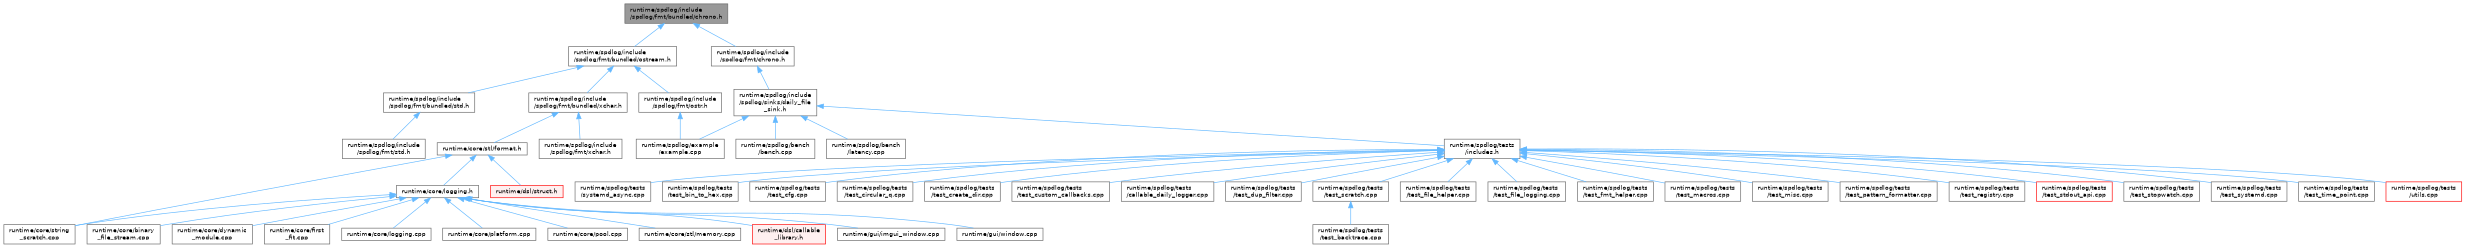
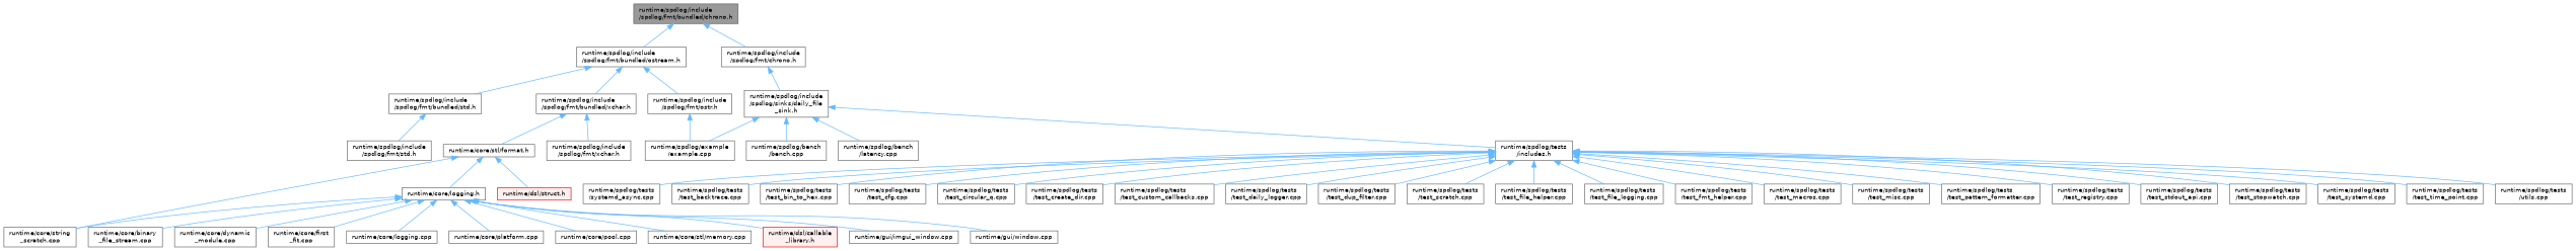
  digraph {
    node [color=grey40 fillcolor=white fontname=Helvetica fontsize=10 shape=box style=filled]
    edge [color=steelblue1 dir=back fontname=Helvetica fontsize=10 labelfontname=Helvetica labelfontsize=10 style=solid]
    n1 [color=gray40 fillcolor=grey60 fontcolor=black height=0.2 label="runtime/spdlog/include\l/spdlog/fmt/bundled/chrono.h" width=0.4]
    n2 [height=0.2 label="runtime/spdlog/include\l/spdlog/fmt/bundled/ostream.h" width=0.4]
    n3 [height=0.2 label="runtime/spdlog/include\l/spdlog/fmt/chrono.h" width=0.4]
    n4 [height=0.2 label="runtime/spdlog/include\l/spdlog/fmt/bundled/std.h" width=0.4]
    n5 [height=0.2 label="runtime/spdlog/include\l/spdlog/fmt/bundled/xchar.h" width=0.4]
    n6 [height=0.2 label="runtime/spdlog/include\l/spdlog/fmt/ostr.h" width=0.4]
    n7 [height=0.2 label="runtime/spdlog/include\l/spdlog/sinks/daily_file\l_sink.h" width=0.4]
    n8 [height=0.2 label="runtime/spdlog/include\l/spdlog/fmt/std.h" width=0.4]
    n9 [height=0.2 label="runtime/core/stl/format.h" width=0.4]
    n10 [height=0.2 label="runtime/spdlog/include\l/spdlog/fmt/xchar.h" width=0.4]
    n11 [height=0.2 label="runtime/spdlog/example\l/example.cpp" width=0.4]
    n12 [height=0.2 label="runtime/core/logging.h" width=0.4]
    n13 [height=0.2 label="runtime/core/string\l_scratch.cpp" width=0.4]
    n14 [color=red fillcolor="#FFF0F0" height=0.2 label="runtime/dsl/struct.h" width=0.4]
    n15 [height=0.2 label="runtime/core/binary\l_file_stream.cpp" width=0.4]
    n16 [height=0.2 label="runtime/core/dynamic\l_module.cpp" width=0.4]
    n17 [height=0.2 label="runtime/core/first\l_fit.cpp" width=0.4]
    n18 [height=0.2 label="runtime/core/logging.cpp" width=0.4]
    n19 [height=0.2 label="runtime/core/platform.cpp" width=0.4]
    n20 [height=0.2 label="runtime/core/pool.cpp" width=0.4]
    n21 [height=0.2 label="runtime/core/stl/memory.cpp" width=0.4]
    n22 [color=red fillcolor="#FFF0F0" height=0.2 label="runtime/dsl/callable\l_library.h" width=0.4]
    n23 [height=0.2 label="runtime/gui/imgui_window.cpp" width=0.4]
    n24 [height=0.2 label="runtime/gui/window.cpp" width=0.4]
    n25 [height=0.2 label="runtime/spdlog/bench\l/bench.cpp" width=0.4]
    n26 [height=0.2 label="runtime/spdlog/bench\l/latency.cpp" width=0.4]
    n27 [height=0.2 label="runtime/spdlog/tests\l/includes.h" width=0.4]
    n28 [height=0.2 label="runtime/spdlog/tests\l/systemd_async.cpp" width=0.4]
    n29 [height=0.2 label="runtime/spdlog/tests\l/test_backtrace.cpp" width=0.4]
    n30 [height=0.2 label="runtime/spdlog/tests\l/test_bin_to_hex.cpp" width=0.4]
    n31 [height=0.2 label="runtime/spdlog/tests\l/test_cfg.cpp" width=0.4]
    n32 [height=0.2 label="runtime/spdlog/tests\l/test_circular_q.cpp" width=0.4]
    n33 [height=0.2 label="runtime/spdlog/tests\l/test_create_dir.cpp" width=0.4]
    n34 [height=0.2 label="runtime/spdlog/tests\l/test_custom_callbacks.cpp" width=0.4]
-   n35 [height=0.2 label="runtime/spdlog/tests\l/callable_daily_logger.cpp" width=0.4]
+   n35 [height=0.2 label="runtime/spdlog/tests\l/test_daily_logger.cpp" width=0.4]
    n36 [height=0.2 label="runtime/spdlog/tests\l/test_dup_filter.cpp" width=0.4]
    n37 [height=0.2 label="runtime/spdlog/tests\l/test_scratch.cpp" width=0.4]
    n38 [height=0.2 label="runtime/spdlog/tests\l/test_file_helper.cpp" width=0.4]
    n39 [height=0.2 label="runtime/spdlog/tests\l/test_file_logging.cpp" width=0.4]
    n40 [height=0.2 label="runtime/spdlog/tests\l/test_fmt_helper.cpp" width=0.4]
    n41 [height=0.2 label="runtime/spdlog/tests\l/test_macros.cpp" width=0.4]
    n42 [height=0.2 label="runtime/spdlog/tests\l/test_misc.cpp" width=0.4]
    n43 [height=0.2 label="runtime/spdlog/tests\l/test_pattern_formatter.cpp" width=0.4]
    n44 [height=0.2 label="runtime/spdlog/tests\l/test_registry.cpp" width=0.4]
-   n45 [color=red height=0.2 label="runtime/spdlog/tests\l/test_stdout_api.cpp" width=0.4]
+   n45 [height=0.2 label="runtime/spdlog/tests\l/test_stdout_api.cpp" width=0.4]
    n46 [height=0.2 label="runtime/spdlog/tests\l/test_stopwatch.cpp" width=0.4]
    n47 [height=0.2 label="runtime/spdlog/tests\l/test_systemd.cpp" width=0.4]
    n48 [height=0.2 label="runtime/spdlog/tests\l/test_time_point.cpp" width=0.4]
-   n49 [color=red height=0.2 label="runtime/spdlog/tests\l/utils.cpp" width=0.4]
+   n49 [height=0.2 label="runtime/spdlog/tests\l/utils.cpp" width=0.4]
    n1 -> n2
    n1 -> n3
    n2 -> n4
    n2 -> n5
    n2 -> n6
    n3 -> n7
    n4 -> n8
    n5 -> n9
    n5 -> n10
    n6 -> n11
    n7 -> n11
    n7 -> n25
    n7 -> n26
    n7 -> n27
    n9 -> n12
    n9 -> n13
    n9 -> n14
    n12 -> n13
    n12 -> n15
    n12 -> n16
    n12 -> n17
    n12 -> n18
    n12 -> n19
    n12 -> n20
    n12 -> n21
    n12 -> n22
    n12 -> n23
    n12 -> n24
    n27 -> n28
-   n37 -> n29
+   n27 -> n29
    n27 -> n30
    n27 -> n31
    n27 -> n32
    n27 -> n33
    n27 -> n34
    n27 -> n35
    n27 -> n36
    n27 -> n37
    n27 -> n38
    n27 -> n39
    n27 -> n40
    n27 -> n41
    n27 -> n42
    n27 -> n43
    n27 -> n44
    n27 -> n45
    n27 -> n46
    n27 -> n47
    n27 -> n48
    n27 -> n49
  }
